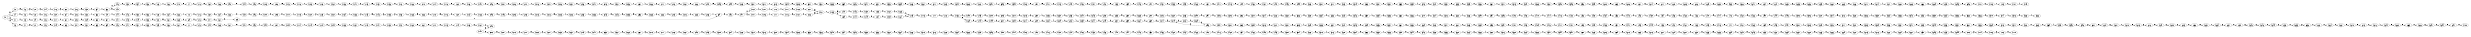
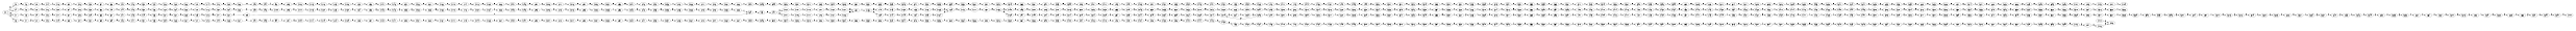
  strict digraph {
    rankdir=LR
    S0
    S1
    S2
    S3
    S4
    S5
    S6
    S7
    S8
    S9
    S10
    S11
    S12
    S13
    S14
    S15
    S16
    S17
    S18
    S19
    S20
    S21
    S22
    S23
    S24
    S25
    S26
    S27
    S28
    S29
    S30
    S31
    S32
    S33
    S34
    S35
    S36
    S37
    S38
    S39
    S40
    S41
    S42
    S43
    S44
    S45
    S46
    S47
    S48
    S49
    S50
    S51
    S52
    S53
    S54
    S55
    S56
    S57
    S58
    S59
    S60
    S61
    S62
    S63
    S64
    S65
    S66
    S67
    S68
    S69
    S70
    S71
    S72
    S73
    S74
    S75
    S76
    S77
    S78
    S79
    S80
    S81
    S82
    S83
    S84
    S85
    S86
    S87
    S88
    S89
    S90
    S91
    S92
    S93
    S94
    S95
    S96
    S97
    S98
    S99
    S100
    S101
    S102
    S103
    S104
    S105
    S106
    S107
    S108
    S109
    S110
    S111
    S112
    S113
    S114
    S115
    S116
    S117
    S118
    S119
    S120
    S121
    S122
    S123
    S124
    S125
    S126
    S127
    S128
    S129
    S130
    S131
    S132
    S133
    S134
    S135
    S136
    S137
    S138
    S139
    S140
    S141
    S142
    S143
    S144
    S145
    S146
    S147
    S148
    S149
    S150
    S151
    S152
    S153
    S154
    S155
    S156
    S157
    S158
    S159
    S160
    S161
    S162
    S163
    S164
    S165
    S166
    S167
    S168
    S169
    S170
    S171
    S172
    S173
    S174
    S175
    S176
    S177
    S178
    S179
    S180
    S181
    S182
    S183
    S184
    S185
    S186
    S187
    S188
    S189
    S190
    S191
    S192
    S193
    S194
    S195
    S196
    S197
    S198
    S199
    S200
    S201
    S202
    S203
    S204
    S205
    S206
    S207
    S208
    S209
    S210
    S211
    S212
    S213
    S214
    S215
    S216
    S217
    S218
    S219
    S220
    S221
    S222
    S223
    S224
    S225
    S226
    S227
    S228
    S229
    S230
    S231
    S232
    S233
    S234
    S235
    S236
    S237
    S238
    S239
    S240
    S241
    S242
    S243
    S244
    S245
    S246
    S247
    S248
    S249
    S250
    S251
    S252
    S253
    S254
    S255
    S256
    S257
    S258
    S259
    S260
    S261
    S262
    S263
    S264
    S265
    S266
    S267
    S268
    S269
    S270
    S271
    S272
    S273
    S274
    S275
    S276
    S277
    S278
    S279
    S280
    S281
    S282
    S283
    S284
    S285
    S286
    S287
    S288
    S289
    S290
    S291
    S292
    S293
    S294
    S295
    S296
    S297
    S298
    S299
    S300
    S301
    S302
    S303
    S304
    S305
    S306
    S307
    S308
    S309
    S310
    S311
    S312
    S313
    S314
    S315
    S316
    S317
    S318
    S319
    S320
    S321
    S322
    S323
    S324
    S325
    S326
    S327
    S328
    S329
    S330
    S331
    S332
    S333
    S334
    S335
    S336
    S337
    S338
    S339
    S340
    S341
    S342
    S343
    S344
    S345
    S346
    S347
    S348
    S349
    S350
    S351
    S352
    S353
    S354
    S355
    S356
    S357
    S358
    S359
    S360
    S361
    S362
    S363
    S364
    S365
    S366
    S367
    S368
    S369
    S370
    S371
    S372
    S373
    S374
    S375
    S376
    S377
    S378
    S379
    S380
    S381
    S382
    S383
    S384
    S385
    S386
    S387
    S388
    S389
    S390
    S391
    S392
    S393
    S394
    S395
    S396
    S397
    S398
    S399
    S400
    S401
    S402
    S403
    S404
    S405
    S406
    S407
    S408
    S409
    S410
    S411
    S412
    S413
    S414
    S415
    S416
    S417
    S418
    S419
    S420
    S421
    S422
    S423
    S424
    S425
    S426
    S427
    S428
    S429
    S430
    S431
    S432
    S433
    S434
    S435
    S436
    S437
    S438
    S439
    S440
    S441
    S442
    S443
    S444
    S445
    S446
    S447
    S448
    S449
    S450
    S451
    S452
    S453
    S454
    S455
    S456
    S457
    S458
    S459
    S460
    S461
    S462
    S463
    S464
    S465
    S466
    S467
    S468
    S469
    S470
    S471
    S472
    S473
    S474
    S475
    S476
    S477
    S478
    S479
    S480
    S481
    S482
    S483
    S484
    S485
    S486
    S487
    S488
    S489
    S490
    S491
    S492
    S493
    S494
    S495
    S496
    S497
    S498
    S499
    S500
    S501
    S502
    S503
    S504
    S505
    S506
    S507
    S508
    S509
    S510
    S511
    S512
    S513
    S514
    S515
    S516
    S517
    S518
    S519
    S520
    S521
    S522
    S523
    S524
    S525
    S526
    S527
    S528
    S529
    S530
    S531
    S532
    S533
    S534
    S535
    S536
    S537
    S538
    S539
    S540
    S541
    S542
    S543
    S544
    S545
    S546
    S547
    S548
    S549
    S550
    S551
    S552
    S553
    S554
    S555
    S556
    S557
    S558
    S559
    S560
    S561
    S562
    S563
    S564
    S565
    S566
    S567
    S568
    S569
    S570
    S571
    S572
    S573
    S574
    S575
    S576
    S577
    S578
    S579
    S580
    S581
    S582
    S583
    S584
    S585
    S586
    S587
    S588
    S589
    S590
    S591
    S592
    S593
    S594
    S595
    S596
    S597
    S598
    S599
    S600
    S601
    S602
    S603
    S604
    S605
    S606
    S607
    S608
    S609
    S610
    S611
    S612
    S613
    S614
    S615
    S616
    S617
    S618
    S619
    S620
    S621
    S622
    S623
    S624
    S625
    S626
    S627
    S628
    S629
    S630
    S631
    S632
    S633
    S634
    n636 [label=S935]
    S636
    S637
    S638
    S639
    S640
    S641
    S642
    S643
    S644
    S645
    S646
    S647
    S648
    S649
    S650
    S651
    S652
    S653
    S654
    S655
    S656
    S657
    S658
    S659
    S660
    S661
    S662
    S663
    S664
    S665
    S666
    S667
    S668
    S669
    S670
    S671
    S672
    S673
    S674
    S675
    S676
    S677
    S678
    S679
    S680
    S681
    S682
    S683
    S684
    S685
    S686
    S687
    S688
    S689
    S690
    S691
    S692
    S693
    S694
    S695
    S696
    S697
    S698
    S699
    S700
    S701
    S702
    S703
    S704
    S705
    S706
    S707
    S708
    S709
    S710
    S0 -> S1 [label=K]
    S0 -> S2 [label=N]
    S0 -> S3 [label=P]
    S0 -> S4 [label=V]
    S1 -> S5 [label=L]
    S2 -> S6 [label=F]
    S3 -> S7 [label=Q]
    S4 -> S8 [label=K]
    S5 -> S9 [label=G]
    S6 -> S10 [label=A]
    S7 -> S11 [label=A]
    S8 -> S12 [label=K]
    S9 -> S13 [label=R]
    S10 -> S14 [label=G]
    S11 -> S15 [label=Q]
    S12 -> S16 [label=A]
    S13 -> S17 [label=R]
    S14 -> S18 [label=S]
    S15 -> S19 [label=P]
    S16 -> S20 [label=Y]
    S17 -> S21 [label=W]
    S18 -> S22 [label=A]
    S19 -> S23 [label=Q]
    S20 -> S24 [label=S]
    S21 -> S25 [label=D]
    S22 -> S26 [label=V]
    S23 -> S27 [label=S]
    S24 -> S28 [label=Q]
    S25 -> S29 [label=P]
    S26 -> S30 [label=F]
    S27 -> S31 [label=E]
    S28 -> S32 [label=G]
    S29 -> S33 [label=D]
    S30 -> S34 [label=L]
    S31 -> S35 [label=M]
    S32 -> S36 [label=V]
    S33 -> S37 [label=T]
    S34 -> S38 [label=I]
    S35 -> S39 [label=T]
    S36 -> S40 [label=V]
    S37 -> S41 [label=L]
    S38 -> S42 [label=N]
    S39 -> S43 [label=F]
    S40 -> S44 [label=Y]
    S41 -> S45 [label=V]
-   S38 -> S46 [label=T]
+   S42 -> S46 [label=T]
    S43 -> S47 [label=L]
    S44 -> S48 [label=K]
    S45 -> S49 [label=L]
    S46 -> S50 [label=T]
    S47 -> S51 [label=N]
    S48 -> S52 [label=D]
    S49 -> S53 [label=Y]
    S50 -> S54 [label=D]
    S51 -> S55 [label=S]
    S52 -> S56 [label=L]
    S53 -> S57 [label=F]
    S54 -> S58 [label=V]
    S55 -> S59 [label=C]
    S56 -> S60 [label=Y]
    S57 -> S61 [label=H]
    S58 -> S62 [label=Q]
    S59 -> S63 [label=D]
    S60 -> S64 [label=A]
    S61 -> S65 [label=Q]
    S62 -> S66 [label=V]
    S63 -> S67 [label=S]
    S64 -> S68 [label=Y]
    S65 -> S69 [label=C]
    S66 -> S70 [label=T]
    S67 -> S71 [label=N]
    S68 -> S72 [label=I]
    S69 -> S73 [label=K]
    S70 -> S74 [label=E]
    S71 -> S75 [label=S]
    S72 -> S76 [label=K]
    S73 -> S77 [label=E]
    S74 -> S78 [label=G]
    S75 -> S79 [label=C]
    S76 -> S80 [label=K]
    S77 -> S81 [label=C]
    S78 -> S82 [label=R]
    S79 -> S83 [label=R]
    S80 -> S84 [label=P]
    S81 -> S85 [label=K]
    S82 -> S86 [label=L]
    S83 -> S87 [label=I]
    S84 -> S88 [label=P]
    S85 -> S89 [label=V]
    S86 -> S90 [label=K]
    S87 -> S91 [label=F]
    S88 -> S92 [label=P]
    S89 -> S93 [label=F]
    S90 -> S94 [label=R]
    S91 -> S95 [label=K]
    S92 -> S96 [label=P]
    S93 -> S97 [label=R]
    S94 -> S98 [label=S]
    S95 -> S99 [label=S]
    S96 -> S100 [label=P]
    S97 -> S101 [label=A]
    S97 -> S102 [label=T]
    S98 -> S103 [label=N]
    S99 -> S104 [label=S]
    S100 -> S105 [label=K]
    S101 -> S106 [label=S]
    S102 -> S107 [label=S]
    S103 -> S108 [label=R]
    S104 -> S109 [label=A]
    S105 -> S110 [label=Q]
    S106 -> S111 [label=S]
    S107 -> S112 [label=S]
    S108 -> S113 [label=E]
    S109 -> S114 [label=V]
    S110 -> S115 [label=S]
    S111 -> S116 [label=V]
    S112 -> S117 [label=V]
    S113 -> S118 [label=P]
    S114 -> S119 [label=V]
    S115 -> S120 [label=F]
    S116 -> S121 [label=F]
    S117 -> S122 [label=F]
    S118 -> S123 [label=V]
    S119 -> S124 [label=D]
    S120 -> S125 [label=A]
    S121 -> S126 [label=T]
    S122 -> S127 [label=T]
    S123 -> S128 [label=N]
    S124 -> S129 [label=T]
    S125 -> S130 [label=L]
    S126 -> S131 [label=E]
    S127 -> S131 [label=E]
    S128 -> S132 [label=V]
    S129 -> S133 [label=K]
    S130 -> S134 [label=K]
    S131 -> S135 [label=V]
    S132 -> S136 [label=V]
    S133 -> S137 [label=I]
    S134 -> S138 [label=V]
    S135 -> S139 [label=L]
    S135 -> S140 [label=H]
    S136 -> S141 [label=T]
    S137 -> S142 [label=C]
    S138 -> S143 [label=A]
    S139 -> S144 [label=T]
    S140 -> S145 [label=T]
    S141 -> S146 [label=G]
    S142 -> S147 [label=P]
    S143 -> S148 [label=E]
    S144 -> S149 [label=C]
    S145 -> S150 [label=C]
    S146 -> S151 [label=E]
    S147 -> S152 [label=S]
    S148 -> S153 [label=A]
    S149 -> S154 [label=P]
    S150 -> S155 [label=P]
    S151 -> S156 [label=L]
    S152 -> S157 [label=G]
    S153 -> S158 [label=A]
    S154 -> S159 [label=D]
    S155 -> S160 [label=D]
    S156 -> S161 [label=M]
    S157 -> S162 [label=C]
    S158 -> S163 [label=S]
    S159 -> S164 [label=G]
    S160 -> S165 [label=G]
    S161 -> S166 [label=K]
    S162 -> S167 [label=N]
    S163 -> S168 [label=E]
    S164 -> S169 [label=C]
    S165 -> S169 [label=C]
    S166 -> S170 [label=L]
    S167 -> S171 [label=P]
    S168 -> S172 [label=P]
    S169 -> S173 [label=K]
    S170 -> S174 [label=L]
    S171 -> S175 [label=C]
    S172 -> S176 [label=E]
    S173 -> S177 [label=P]
    S174 -> S178 [label=G]
    S175 -> S179 [label=I]
    S176 -> S180 [label=K]
    S177 -> S181 [label=C]
    S178 -> S182 [label=Q]
    S179 -> S183 [label=I]
    S180 -> S184 [label=S]
    S181 -> S185 [label=R]
    S182 -> S186 [label=Q]
    S183 -> S187 [label=G]
    S184 -> S188 [label=L]
    S185 -> S189 [label=P]
    S185 -> S190 [label=L]
    S186 -> S191 [label=V]
    S187 -> S192 [label=T]
    S188 -> S193 [label=G]
    S189 -> S194 [label=Q]
    S190 -> S195 [label=Q]
    S191 -> S196 [label=G]
-   S197 -> S192 [label=F]
+   S192 -> S197 [label=F]
    S193 -> S198 [label=K]
    S194 -> S199 [label=E]
    S195 -> S200 [label=N]
    S196 -> S201 [label=E]
    S197 -> S202 [label=Q]
    S198 -> S203 [label=K]
    S199 -> S204 [label=G]
    S200 -> S205 [label=G]
    S201 -> S206 [label=G]
    S202 -> S207 [label=N]
    S203 -> S208 [label=S]
    S204 -> S209 [label=D]
    S205 -> S210 [label=G]
    S206 -> S211 [label=G]
    S207 -> S212 [label=G]
    S208 -> S213 [label=D]
    S209 -> S214 [label=G]
    S210 -> S215 [label=K]
    S211 -> S216 [label=V]
    S212 -> S217 [label=G]
    S213 -> S218 [label=M]
    S214 -> S219 [label=K]
    S215 -> S220 [label=G]
    S216 -> S221 [label=D]
    S217 -> S222 [label=N]
    S218 -> S223 [label=E]
    S219 -> S224 [label=G]
    S220 -> S225 [label=S]
    S221 -> S226 [label=R]
    S222 -> S227 [label=G]
    S223 -> S228 [label=S]
    S224 -> S229 [label=S]
    S225 -> S230 [label=G]
    S226 -> S231 [label=L]
    S227 -> S232 [label=R]
    S228 -> S233 [label=L]
    S229 -> S234 [label=G]
    S230 -> S235 [label=G]
    S231 -> S236 [label=Q]
    S232 -> S237 [label=K]
    S233 -> S238 [label=V]
    S234 -> S239 [label=S]
    S235 -> S240 [label=S]
    S236 -> S241 [label=H]
    S237 -> S242 [label=R]
    S238 -> S243 [label=V]
    S239 -> S244 [label=G]
    S240 -> S245 [label=G]
    S241 -> S246 [label=I]
    S242 -> S247 [label=G]
    S243 -> S248 [label=F]
    S244 -> S249 [label=Q]
    S245 -> S250 [label=S]
    S246 -> S251 [label=G]
    S247 -> S252 [label=G]
    S248 -> S253 [label=F]
    S249 -> S254 [label=G]
    S250 -> S255 [label=M]
    S251 -> S256 [label=P]
    S252 -> S257 [label=S]
    S253 -> S258 [label=H]
    S254 -> S259 [label=A]
    S255 -> S260 [label=R]
    S256 -> S261 [label=V]
    S257 -> S262 [label=K]
    S258 -> S263 [label=H]
    S259 -> S264 [label=G]
    S260 -> S265 [label=K]
    S261 -> S266 [label=S]
    S262 -> S267 [label=G]
    S263 -> S268 [label=C]
    S264 -> S269 [label=L]
    S265 -> S270 [label=G]
    S266 -> S271 [label=G]
    S267 -> S272 [label=G]
    S268 -> S273 [label=K]
    S269 -> S274 [label=G]
    S270 -> S275 [label=E]
    S271 -> S276 [label=I]
    S272 -> S277 [label=G]
    S273 -> S278 [label=E]
    S274 -> S279 [label=A]
    S275 -> S280 [label=S]
    S276 -> S281 [label=K]
    S277 -> S282 [label=V]
    S278 -> S283 [label=C]
    S279 -> S284 [label=G]
    S280 -> S285 [label=I]
    S281 -> S286 [label=D]
    S282 -> S287 [label=T]
    S283 -> S288 [label=K]
    S284 -> S289 [label=L]
    S285 -> S290 [label=S]
    S286 -> S291 [label=V]
    S287 -> S292 [label=N]
    S288 -> S89 [label=V]
    S289 -> S293 [label=G]
    S290 -> S294 [label=K]
    S291 -> S295 [label=E]
    S292 -> S296 [label=K]
    S293 -> S279 [label=A]
    S293 -> S297 [label=S]
    S294 -> S298 [label=K]
    S295 -> S299 [label=D]
    S296 -> S300 [label=D]
    S297 -> S301 [label=G]
    S298 -> S302 [label=G]
    S299 -> S303 [label=L]
    S300 -> S304 [label=G]
    S301 -> S305 [label=A]
    S302 -> S306 [label=G]
    S303 -> S307 [label=F]
    S304 -> S308 [label=S]
    S305 -> S309 [label=K]
    S306 -> S310 [label=D]
    S307 -> S311 [label=V]
    S308 -> S312 [label=S]
    S309 -> S313 [label=S]
    S310 -> S314 [label=P]
    S311 -> S315 [label=I]
    S312 -> S316 [label=G]
    S313 -> S317 [label=G]
    S314 -> S318 [label=G]
    S315 -> S319 [label=G]
    S316 -> S320 [label=S]
    S317 -> S321 [label=S]
    S318 -> S322 [label=G]
    S319 -> S323 [label=Q]
    S320 -> S324 [label=A]
    S321 -> S325 [label=A]
    S322 -> S326 [label=D]
    S323 -> S327 [label=Q]
    S324 -> S328 [label=G]
    S325 -> S329 [label=S]
    S326 -> S330 [label=K]
    S327 -> S331 [label=A]
    S328 -> S332 [label=G]
    S329 -> S333 [label=G]
    S330 -> S334 [label=T]
    S331 -> S335 [label=K]
    S332 -> S336 [label=G]
    S333 -> S337 [label=K]
    S334 -> S338 [label=T]
    S335 -> S339 [label=E]
    S336 -> S340 [label=T]
    S337 -> S341 [label=K]
    S338 -> S342 [label=G]
    S339 -> S343 [label=V]
    S340 -> S344 [label=G]
    S341 -> S345 [label=G]
    S342 -> S346 [label=D]
    S343 -> S347 [label=S]
    S344 -> S348 [label=R]
    S345 -> S349 [label=G]
    S346 -> S350 [label=K]
    S347 -> S351 [label=Y]
    S348 -> S352 [label=G]
    S349 -> S353 [label=G]
    S350 -> S354 [label=S]
    S351 -> S355 [label=N]
    S352 -> S356 [label=I]
    S353 -> S357 [label=E]
    S354 -> S358 [label=G]
    S355 -> S359 [label=A]
    S356 -> S360 [label=L]
    S357 -> S361 [label=S]
    S358 -> S362 [label=Y]
    S359 -> S363 [label=D]
    S360 -> S364 [label=N]
    S361 -> S365 [label=A]
    S362 -> S366 [label=C]
    S363 -> S367 [label=Q]
    S364 -> S368 [label=G]
    S365 -> S369 [label=S]
    S366 -> S370 [label=V]
    S367 -> S371 [label=L]
    S368 -> S372 [label=S]
    S369 -> S373 [label=K]
    S370 -> S374 [label=A]
    S371 -> S375 [label=L]
    S372 -> S376 [label=G]
    S373 -> S377 [label=K]
    S374 -> S378 [label=T]
    S375 -> S379 [label=K]
    S376 -> S380 [label=S]
    S377 -> S381 [label=G]
    S378 -> S382 [label=E]
    S379 -> S383 [label=A]
    S380 -> S384 [label=K]
    S381 -> S385 [label=G]
    S382 -> S386 [label=S]
    S383 -> S387 [label=I]
    S384 -> S388 [label=D]
    S385 -> S389 [label=T]
    S386 -> S390 [label=F]
    S387 -> S391 [label=V]
    S388 -> S392 [label=P]
    S389 -> S393 [label=P]
    S390 -> S394 [label=M]
    S391 -> S395 [label=S]
    S392 -> S396 [label=V]
    S393 -> S397 [label=G]
    S394 -> S398 [label=R]
    S395 -> S399 [label=E]
    S396 -> S400 [label=K]
    S397 -> S401 [label=G]
    S398 -> S402 [label=V]
    S399 -> S403 [label=I]
    S400 -> S404 [label=G]
    S401 -> S405 [label=Q]
    S402 -> S406 [label=R]
    S403 -> S407 [label=D]
    S404 -> S408 [label=L]
    S405 -> S409 [label=Q]
    S406 -> S410 [label=V]
    S407 -> S411 [label=E]
    S408 -> S412 [label=I]
    S409 -> S413 [label=K]
    S410 -> S414 [label=W]
    S411 -> S415 [label=G]
    S412 -> S416 [label=G]
    S413 -> S417 [label=S]
    S414 -> S418 [label=A]
    S415 -> S419 [label=V]
    S416 -> S420 [label=L]
    S417 -> S421 [label=P]
    S418 -> S422 [label=P]
    S419 -> S423 [label=Y]
    S420 -> S424 [label=G]
    S421 -> S425 [label=P]
    S422 -> S426 [label=F]
    S423 -> S427 [label=G]
    S424 -> S428 [label=R]
    S425 -> S429 [label=P]
    S426 -> S430 [label=L]
    S427 -> S431 [label=A]
    S428 -> S432 [label=R]
    S429 -> S433 [label=S]
    S430 -> S434 [label=T]
    S431 -> S435 [label=Q]
    S432 -> S436 [label=G]
    S433 -> S437 [label=R]
    S434 -> S438 [label=E]
    S435 -> S439 [label=T]
    S436 -> S440 [label=E]
    S437 -> S441 [label=P]
    S438 -> S442 [label=R]
    S439 -> S443 [label=L]
    S440 -> S444 [label=C]
    S441 -> S445 [label=P]
    S442 -> S446 [label=C]
    S443 -> S447 [label=T]
    S444 -> S448 [label=M]
    S445 -> S449 [label=H]
    S446 -> S450 [label=S]
    S447 -> S451 [label=T]
    S448 -> S452 [label=T]
    S449 -> S453 [label=S]
    S450 -> S454 [label=Q]
    S451 -> S455 [label=C]
    S452 -> S456 [label=A]
    S453 -> S457 [label=P]
    S454 -> S458 [label=R]
    S455 -> S459 [label=D]
    S456 -> S460 [label=Y]
    S457 -> S461 [label=P]
    S458 -> S462 [label=G]
    S459 -> S463 [label=C]
    S460 -> S464 [label=N]
    S461 -> S465 [label=E]
    S462 -> S466 [label=P]
    S463 -> S467 [label=I]
    S464 -> S468 [label=N]
    S465 -> S469 [label=K]
    S466 -> S470 [label=V]
    S467 -> S471 [label=A]
    S468 -> S472 [label=S]
    S469 -> S473 [label=A]
    S470 -> S474 [label=F]
    S471 -> S475 [label=F]
    S472 -> S476 [label=C]
    S473 -> S477 [label=R]
    S474 -> S478 [label=A]
    S475 -> S479 [label=P]
    S476 -> S480 [label=Y]
    S477 -> S481 [label=S]
    S478 -> S482 [label=Q]
    S479 -> S483 [label=V]
    S480 -> S484 [label=V]
    S481 -> S485 [label=V]
    S482 -> S486 [label=F]
    S483 -> S487 [label=D]
    S484 -> S488 [label=Y]
    S485 -> S489 [label=S]
    S486 -> S490 [label=R]
    S487 -> S491 [label=L]
    S488 -> S492 [label=V]
    S489 -> S493 [label=P]
    S490 -> S494 [label=S]
    S491 -> S495 [label=C]
    S492 -> S496 [label=P]
    S493 -> S497 [label=S]
    S494 -> S498 [label=C]
    S495 -> S499 [label=R]
    S496 -> S500 [label=Q]
    S497 -> S501 [label=F]
    S498 -> S502 [label=S]
    S499 -> S503 [label=A]
    S500 -> S504 [label=N]
    S501 -> S505 [label=S]
    S502 -> S506 [label=L]
    S503 -> S507 [label=L]
    S504 -> S508 [label=L]
    S505 -> S509 [label=L]
    S506 -> S510 [label=G]
    S507 -> S511 [label=T]
    S508 -> S512 [label=F]
    S509 -> S513 [label=A]
    S510 -> S514 [label=R]
    S511 -> S515 [label=Q]
    S512 -> S516 [label=S]
    S513 -> S517 [label=R]
    S514 -> S518 [label=H]
    S515 -> S519 [label=A]
    S516 -> S520 [label=T]
    S517 -> S521 [label=T]
    S518 -> S522 [label=A]
    S519 -> S523 [label=L]
    S520 -> S524 [label=P]
    S521 -> S525 [label=P]
    S522 -> S526 [label=T]
    S523 -> S527 [label=L]
    S524 -> S528 [label=N]
    S525 -> S529 [label=L]
    S526 -> S530 [label=S]
    S527 -> S531 [label=T]
    S528 -> S532 [label=D]
    S529 -> S533 [label=R]
    S530 -> S534 [label=L]
    S531 -> S535 [label=K]
    S532 -> S536 [label=I]
    S533 -> S537 [label=L]
    S534 -> S538 [label=F]
    S535 -> S539 [label=G]
    S536 -> S540 [label=F]
    S537 -> S541 [label=L]
    S538 -> S542 [label=L]
    S539 -> S543 [label=S]
    S540 -> S544 [label=D]
    S541 -> S545 [label=P]
    S542 -> S546 [label=R]
    S543 -> S547 [label=G]
    S544 -> S548 [label=N]
    S545 -> S549 [label=W]
    S546 -> S550 [label=A]
    S547 -> S551 [label=T]
    S548 -> S552 [label=S]
    S549 -> S553 [label=L]
    S550 -> S554 [label=A]
    S551 -> S555 [label=P]
    S552 -> S556 [label=R]
    S553 -> S557 [label=Q]
    S554 -> S558 [label=S]
    S555 -> S559 [label=G]
    S556 -> S560 [label=F]
    S557 -> S561 [label=K]
    S558 -> S562 [label=T]
    S559 -> S563 [label=L]
    S560 -> S564 [label=I]
    S561 -> S565 [label=P]
    S562 -> S566 [label=C]
    S563 -> S567 [label=L]
    S564 -> S568 [label=A]
    S565 -> S569 [label=F]
    S566 -> S570 [label=P]
    S567 -> S571 [label=V]
    S568 -> S572 [label=S]
    S569 -> S573 [label=P]
    S570 -> S574 [label=C]
    S571 -> S575 [label=I]
    S572 -> S576 [label=D]
    S573 -> S577 [label=C]
    S574 -> S578 [label=S]
    S575 -> S579 [label=N]
    S576 -> S580 [label=Q]
    S577 -> S581 [label=P]
    S578 -> S582 [label=M]
    S579 -> S583 [label=S]
    S580 -> S584 [label=N]
    S581 -> S585 [label=W]
    S582 -> S586 [label=V]
    S583 -> S587 [label=K]
    S584 -> S588 [label=S]
    S585 -> S589 [label=L]
    S587 -> S590 [label=E]
    S588 -> S591 [label=Y]
    S589 -> S592 [label=S]
    S590 -> S593 [label=L]
    S591 -> S594 [label=R]
    S592 -> S595 [label=C]
    S593 -> S596 [label=R]
    S594 -> S597 [label=R]
    S595 -> S598 [label=G]
    S596 -> S599 [label=I]
    S597 -> S600 [label=K]
    S598 -> S601 [label=A]
    S599 -> S602 [label=D]
    S600 -> S603 [label=P]
    S601 -> S604 [label=F]
    S602 -> S605 [label=H]
    S603 -> S606 [label=L]
    S604 -> S607 [label=A]
    S605 -> S608 [label=M]
    S606 -> S609 [label=R]
    S607 -> S610 [label=V]
    S608 -> S611 [label=P]
    S609 -> S612 [label=F]
    S610 -> S613 [label=R]
    S611 -> S614 [label=A]
    S612 -> S615 [label=Q]
    S613 -> S616 [label=A]
    S614 -> S617 [label=D]
    S615 -> S618 [label=E]
    S616 -> S619 [label=R]
    S617 -> S620 [label=L]
    S618 -> S621 [label=K]
    S619 -> S622 [label=G]
    S620 -> S623 [label=V]
    S621 -> S624 [label=S]
    S622 -> S625 [label=G]
    S623 -> S626 [label=D]
    S624 -> S627 [label=L]
    S625 -> S628 [label=T]
    S626 -> S629 [label=S]
    S627 -> S630 [label=L]
    S628 -> S631 [label=N]
    S629 -> S632 [label=A]
    S630 -> S633 [label=K]
    S631 -> S634 [label=V]
    S632 -> n636 [label=R]
    S633 -> S636 [label=H]
    S634 -> S637 [label=A]
    n636 -> S638 [label=R]
    S636 -> S639 [label=P]
    S637 -> S640 [label=T]
    S638 -> S641 [label=E]
    S639 -> S642 [label=L]
    S640 -> S643 [label=A]
    S641 -> S644 [label=R]
    S642 -> S645 [label=N]
    S643 -> S646 [label=G]
    S644 -> S647 [label=P]
    S645 -> S648 [label=S]
    S646 -> S649 [label=L]
    S647 -> S650 [label=A]
    S648 -> S651 [label=I]
    S649 -> S652 [label=G]
    S650 -> S653 [label=A]
    S651 -> S654 [label=P]
    S652 -> S655 [label=W]
    S653 -> S656 [label=A]
    S654 -> S657 [label=S]
    S655 -> S658 [label=A]
    S656 -> S659 [label=A]
    S657 -> S660 [label=V]
    S658 -> S661 [label=Y]
    S659 -> S662 [label=A]
    S660 -> S663 [label=F]
    S661 -> S664 [label=L]
    S662 -> S665 [label=Q]
    S663 -> S666 [label=T]
    S664 -> S667 [label=L]
    S665 -> S668 [label=Q]
    S666 -> S669 [label=K]
    S667 -> S670 [label=P]
    S668 -> S671 [label=Q]
    S669 -> S672 [label=I]
    S670 -> S673 [label=R]
    S671 -> S674 [label=A]
    S672 -> S675 [label=R]
    S673 -> S676 [label=G]
    S674 -> S677 [label=S]
    S675 -> S678 [label=S]
    S676 -> S679 [label=S]
    S677 -> S680 [label=A]
    S678 -> S681 [label=H]
    S679 -> S682 [label=R]
    S680 -> S683 [label=G]
    S681 -> S684 [label=L]
    S682 -> S685 [label=Q]
    S683 -> S686 [label=L]
    S684 -> S687 [label=A]
    S685 -> S688 [label=L]
    S686 -> S689 [label=A]
    S687 -> S690 [label=S]
    S688 -> S691 [label=A]
    S689 -> S692 [label=N]
    S690 -> S693 [label=S]
    S691 -> S694 [label=C]
    S692 -> S695 [label=S]
    S693 -> S696 [label=G]
    S694 -> S697 [label=P]
    S695 -> S698 [label=H]
    S696 -> S699 [label=C]
    S697 -> S700 [label=M]
    S698 -> S701 [label=L]
    S699 -> S702 [label=R]
    S701 -> S703 [label=G]
    S702 -> S704 [label=A]
    S703 -> S705 [label=I]
    S704 -> S706 [label=T]
    S705 -> S707 [label=G]
    S706 -> S708 [label=A]
    S707 -> S709 [label=S]
-   S708 -> S710 [label=M]
+   S710 -> S708 [label=M]
  }
